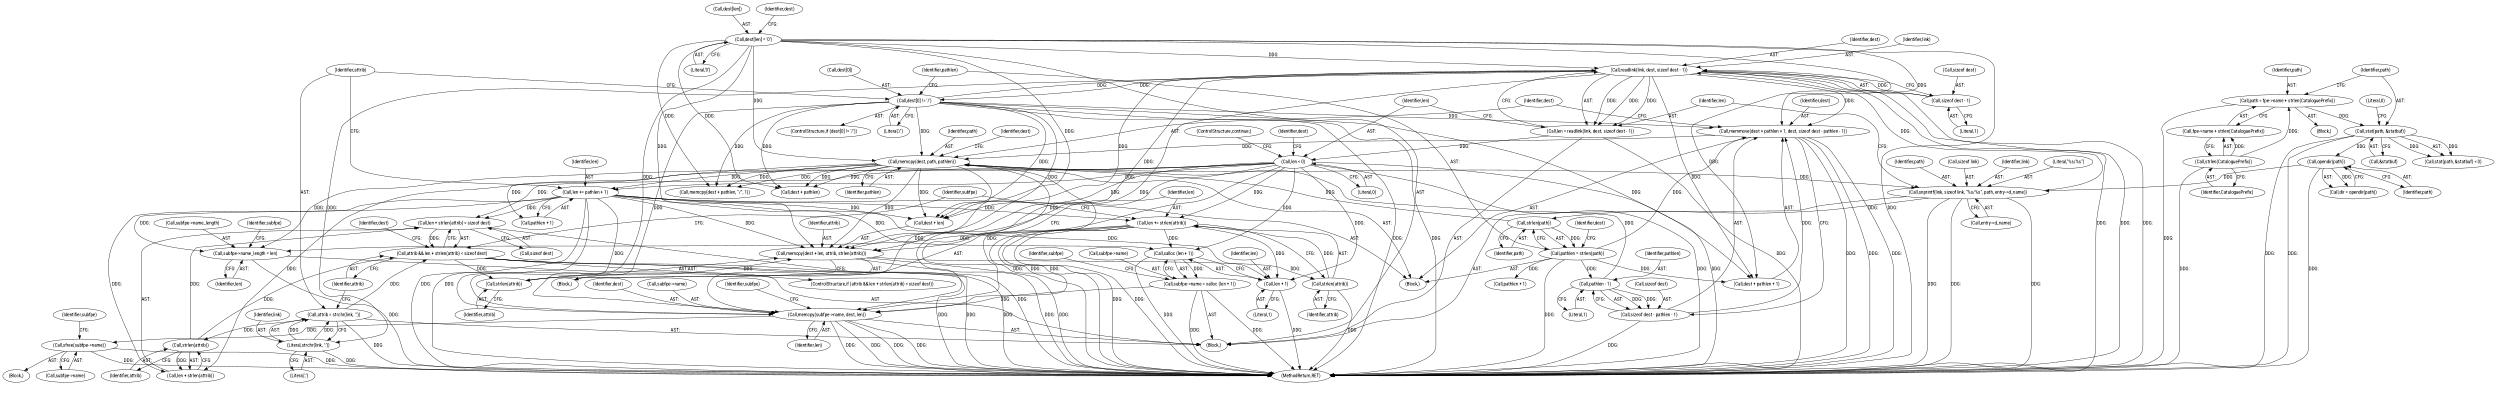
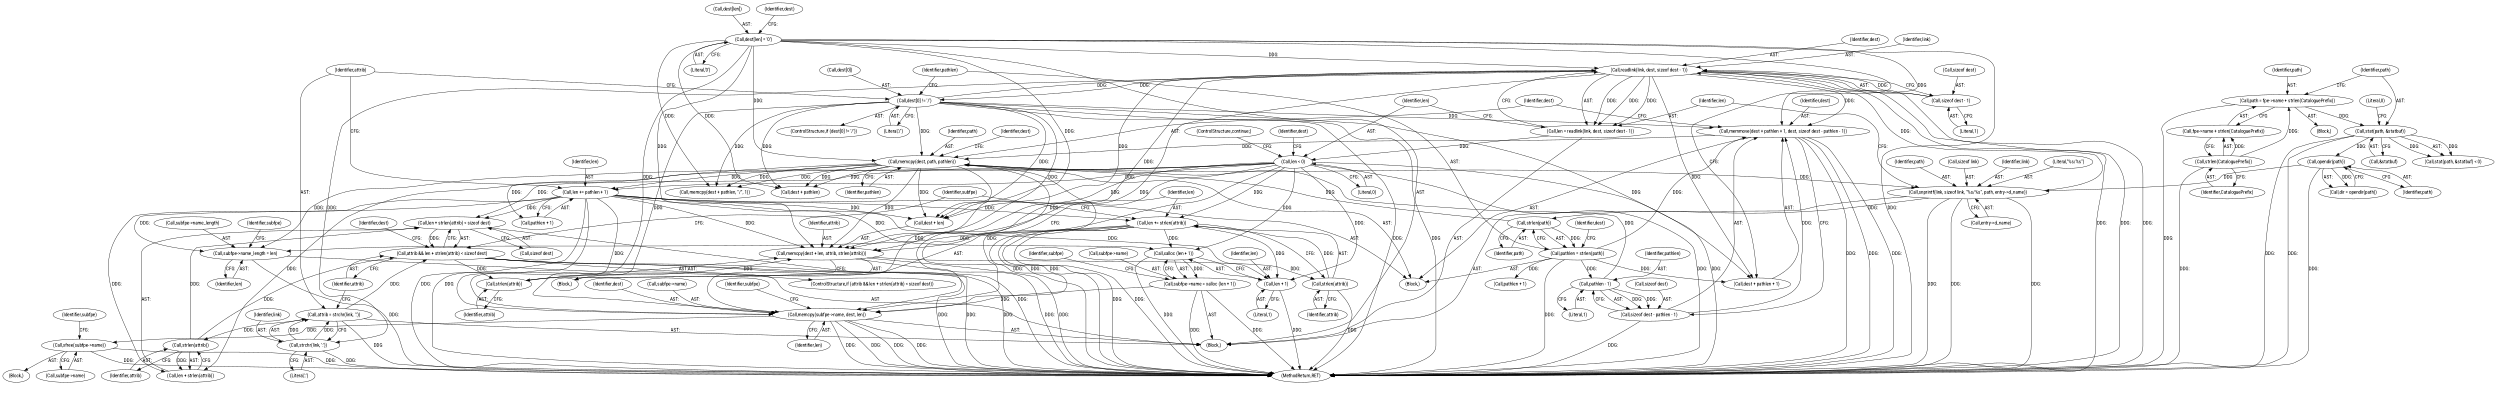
  digraph {
    fontname="Roboto Condensed"
    node [fontname="Roboto Condensed"]
    edge [fontname="Roboto Condensed"]
    n1 [label="(Call,len += strlen(attrib))"]
    n2 [label="(Call,strlen(attrib))"]
    n3 [label="(Call,subfpe->name_length = len)"]
    n4 [label="(Call,xalloc (len + 1))"]
    n5 [label="(Call,memcpy(subfpe->name, dest, len))"]
    n6 [label="(Call,len + 1)"]
    n7 [label="(Block,)"]
    n8 [label="(MethodReturn,RET)"]
    n9 [label="(Identifier,attrib)"]
    n10 [label="(Block,)"]
    n11 [label="(Identifier,len)"]
    n12 [label="(Call,subfpe->name = xalloc (len + 1))"]
    n13 [label="(Call,xfree(subfpe->name))"]
    n14 [label="(Identifier,len)"]
    n15 [label="(Literal,1)"]
    n16 [label="(Call,memcpy(dest + len, attrib, strlen(attrib)))"]
    n17 [label="(Call,strlen(attrib))"]
    n18 [label="(Identifier,attrib)"]
    n19 [label="(Call,dest[len] = '\0')"]
    n20 [label="(Call,readlink(link, dest, sizeof dest - 1))"]
    n21 [label="(Call,memcpy(dest, path, pathlen))"]
    n22 [label="(Call,memmove(dest + pathlen + 1, dest, sizeof dest - pathlen - 1))"]
    n23 [label="(Call,memcpy(dest + pathlen, \"/\", 1))"]
    n24 [label="(Call,dest + len)"]
    n25 [label="(Call,dest + pathlen)"]
    n26 [label="(Call,dest + pathlen + 1)"]
    n27 [label="(Literal,'\0')"]
    n28 [label="(Call,dest[0] != '/')"]
    n29 [label="(Call,sizeof dest - 1)"]
    n30 [label="(Call,len = readlink(link, dest, sizeof dest - 1))"]
-   n31 [label="(Literal,strchr(link, ':'))"]
+   n31 [label="(Call,strchr(link, ':'))"]
    n32 [label="(Call,snprintf(link, sizeof link, \"%s/%s\", path, entry->d_name))"]
    n33 [label="(Call,len += pathlen + 1)"]
    n34 [label="(Call,pathlen + 1)"]
    n35 [label="(Block,)"]
    n36 [label="(Identifier,pathlen)"]
    n37 [label="(Call,sizeof dest - pathlen - 1)"]
    n38 [label="(Literal,'/')"]
    n39 [label="(ControlStructure,if (dest[0] != '/'))"]
    n40 [label="(Literal,1)"]
    n41 [label="(Call,len < 0)"]
    n42 [label="(Call,attrib = strchr(link, ':'))"]
    n43 [label="(Literal,':')"]
    n44 [label="(Call,strlen(path))"]
    n45 [label="(Call,entry->d_name)"]
    n46 [label="(Call,pathlen = strlen(path))"]
    n47 [label="(Identifier,path)"]
    n48 [label="(Call,len + strlen(attrib) < sizeof dest)"]
    n49 [label="(Call,len + strlen(attrib))"]
    n50 [label="(Call,pathlen - 1)"]
    n51 [label="(Call,pathlen + 1)"]
    n52 [label="(Literal,1)"]
    n53 [label="(Call,opendir(path))"]
    n54 [label="(Identifier,path)"]
    n55 [label="(Call,dir = opendir(path))"]
    n56 [label="(Call,stat(path, &statbuf))"]
    n57 [label="(Call,&statbuf)"]
    n58 [label="(Call,stat(path, &statbuf) < 0)"]
    n59 [label="(Call,path = fpe->name + strlen(CataloguePrefix))"]
    n60 [label="(Call,fpe->name + strlen(CataloguePrefix))"]
    n61 [label="(Block,)"]
    n62 [label="(Call,strlen(CataloguePrefix))"]
    n63 [label="(Identifier,CataloguePrefix)"]
    n64 [label="(Literal,0)"]
    n65 [label="(Call,attrib && len + strlen(attrib) < sizeof dest)"]
    n66 [label="(Call,sizeof dest)"]
    n67 [label="(Call,strlen(attrib))"]
    n68 [label="(ControlStructure,if (attrib && len + strlen(attrib) < sizeof dest))"]
    n69 [label="(Identifier,attrib)"]
    n70 [label="(Identifier,attrib)"]
    n71 [label="(Call,subfpe->name)"]
    n72 [label="(Block,)"]
    n73 [label="(Identifier,subfpe)"]
    n74 [label="(Identifier,path)"]
    n75 [label="(Call,dest[0])"]
    n76 [label="(Identifier,attrib)"]
    n77 [label="(Identifier,subfpe)"]
    n78 [label="(Call,sizeof dest)"]
    n79 [label="(Identifier,subfpe)"]
    n80 [label="(Identifier,dest)"]
    n81 [label="(Identifier,dest)"]
    n82 [label="(Identifier,pathlen)"]
    n83 [label="(Call,sizeof link)"]
    n84 [label="(Identifier,link)"]
    n85 [label="(Identifier,dest)"]
    n86 [label="(Call,dest[len])"]
    n87 [label="(Identifier,dest)"]
    n88 [label="(Identifier,dest)"]
    n89 [label="(Identifier,len)"]
    n90 [label="(Identifier,path)"]
    n91 [label="(Identifier,link)"]
    n92 [label="(Identifier,dest)"]
    n93 [label="(Identifier,len)"]
    n94 [label="(Identifier,link)"]
    n95 [label="(ControlStructure,continue;)"]
    n96 [label="(Identifier,pathlen)"]
    n97 [label="(Identifier,dest)"]
    n98 [label="(Call,subfpe->name)"]
    n99 [label="(Identifier,len)"]
    n100 [label="(Identifier,len)"]
    n101 [label="(Literal,\"%s/%s\")"]
    n102 [label="(Identifier,path)"]
    n103 [label="(Identifier,attrib)"]
    n104 [label="(Call,subfpe->name_length)"]
    n105 [label="(Identifier,path)"]
    n106 [label="(Literal,0)"]
    n107 [label="(Identifier,dest)"]
    n108 [label="(Call,sizeof dest)"]
    n109 [label="(Identifier,subfpe)"]
    n110 [label="(Identifier,len)"]
    n111 [label="(Identifier,subfpe)"]
    n112 [label="(Identifier,dest)"]
    n113 [label="(Call,subfpe->name)"]
    n1 -> n2 [label="CFG: "]
    n1 -> n3 [label="DDG: "]
    n1 -> n4 [label="DDG: "]
    n1 -> n5 [label="DDG: "]
    n1 -> n6 [label="DDG: "]
    n1 -> n7 [label="AST: "]
    n1 -> n8 [label="DDG: "]
    n1 -> n8 [label="DDG: "]
    n2 -> n1 [label="AST: "]
    n2 -> n1 [label="DDG: "]
    n2 -> n8 [label="DDG: "]
    n2 -> n9 [label="CFG: "]
    n3 -> n8 [label="DDG: "]
    n3 -> n10 [label="AST: "]
    n3 -> n11 [label="CFG: "]
    n4 -> n6 [label="CFG: "]
    n4 -> n8 [label="DDG: "]
    n4 -> n12 [label="AST: "]
    n4 -> n12 [label="DDG: "]
    n5 -> n8 [label="DDG: "]
    n5 -> n8 [label="DDG: "]
    n5 -> n8 [label="DDG: "]
    n5 -> n8 [label="DDG: "]
    n5 -> n10 [label="AST: "]
    n5 -> n13 [label="DDG: "]
    n5 -> n14 [label="CFG: "]
    n6 -> n4 [label="AST: "]
    n6 -> n8 [label="DDG: "]
    n6 -> n15 [label="CFG: "]
    n9 -> n2 [label="AST: "]
    n11 -> n3 [label="AST: "]
    n12 -> n4 [label="CFG: "]
    n12 -> n5 [label="DDG: "]
    n12 -> n8 [label="DDG: "]
    n12 -> n8 [label="DDG: "]
    n12 -> n10 [label="AST: "]
    n13 -> n8 [label="DDG: "]
    n13 -> n8 [label="DDG: "]
    n13 -> n71 [label="CFG: "]
    n13 -> n72 [label="AST: "]
    n14 -> n5 [label="AST: "]
    n15 -> n6 [label="AST: "]
    n16 -> n2 [label="DDG: "]
    n16 -> n7 [label="AST: "]
    n16 -> n8 [label="DDG: "]
    n16 -> n8 [label="DDG: "]
    n16 -> n17 [label="CFG: "]
    n17 -> n16 [label="AST: "]
    n17 -> n16 [label="DDG: "]
    n17 -> n18 [label="CFG: "]
    n18 -> n17 [label="AST: "]
    n19 -> n5 [label="DDG: "]
    n19 -> n8 [label="DDG: "]
    n19 -> n10 [label="AST: "]
    n19 -> n16 [label="DDG: "]
    n19 -> n20 [label="DDG: "]
    n19 -> n21 [label="DDG: "]
    n19 -> n22 [label="DDG: "]
    n19 -> n23 [label="DDG: "]
    n19 -> n24 [label="DDG: "]
    n19 -> n25 [label="DDG: "]
-   n19 -> n26 [label="DDG: "]
+   n19 -> n26 [label="CFG: "]
    n19 -> n27 [label="CFG: "]
    n20 -> n5 [label="DDG: "]
    n20 -> n8 [label="DDG: "]
    n20 -> n8 [label="DDG: "]
    n20 -> n8 [label="DDG: "]
    n20 -> n16 [label="DDG: "]
    n20 -> n22 [label="DDG: "]
    n20 -> n24 [label="DDG: "]
    n20 -> n26 [label="DDG: "]
    n20 -> n28 [label="DDG: "]
    n20 -> n29 [label="CFG: "]
    n20 -> n30 [label="AST: "]
    n20 -> n30 [label="DDG: "]
    n20 -> n30 [label="DDG: "]
    n20 -> n30 [label="DDG: "]
    n20 -> n31 [label="DDG: "]
    n21 -> n5 [label="DDG: "]
    n21 -> n8 [label="DDG: "]
    n21 -> n8 [label="DDG: "]
    n21 -> n16 [label="DDG: "]
    n21 -> n23 [label="DDG: "]
    n21 -> n23 [label="DDG: "]
    n21 -> n24 [label="DDG: "]
    n21 -> n25 [label="DDG: "]
    n21 -> n25 [label="DDG: "]
    n21 -> n32 [label="DDG: "]
    n21 -> n33 [label="DDG: "]
    n21 -> n34 [label="DDG: "]
    n21 -> n35 [label="AST: "]
    n21 -> n36 [label="CFG: "]
    n22 -> n8 [label="DDG: "]
    n22 -> n8 [label="DDG: "]
    n22 -> n8 [label="DDG: "]
    n22 -> n21 [label="DDG: "]
    n22 -> n35 [label="AST: "]
    n22 -> n37 [label="CFG: "]
    n24 -> n16 [label="AST: "]
    n26 -> n22 [label="AST: "]
    n27 -> n19 [label="AST: "]
    n28 -> n5 [label="DDG: "]
    n28 -> n8 [label="DDG: "]
    n28 -> n8 [label="DDG: "]
    n28 -> n16 [label="DDG: "]
    n28 -> n20 [label="DDG: "]
    n28 -> n21 [label="DDG: "]
    n28 -> n22 [label="DDG: "]
    n28 -> n23 [label="DDG: "]
    n28 -> n24 [label="DDG: "]
    n28 -> n25 [label="DDG: "]
    n28 -> n26 [label="DDG: "]
    n28 -> n38 [label="CFG: "]
    n28 -> n39 [label="AST: "]
    n29 -> n20 [label="AST: "]
    n29 -> n20 [label="DDG: "]
    n29 -> n40 [label="CFG: "]
-   n30 -> n8 [label="DDG: "]
    n30 -> n10 [label="AST: "]
    n30 -> n20 [label="CFG: "]
    n30 -> n41 [label="DDG: "]
    n31 -> n8 [label="DDG: "]
    n31 -> n42 [label="AST: "]
    n31 -> n42 [label="DDG: "]
    n31 -> n42 [label="DDG: "]
    n31 -> n43 [label="CFG: "]
    n32 -> n8 [label="DDG: "]
    n32 -> n8 [label="DDG: "]
    n32 -> n8 [label="DDG: "]
    n32 -> n10 [label="AST: "]
    n32 -> n20 [label="DDG: "]
    n32 -> n44 [label="DDG: "]
    n32 -> n45 [label="CFG: "]
    n33 -> n1 [label="DDG: "]
    n33 -> n3 [label="DDG: "]
    n33 -> n4 [label="DDG: "]
    n33 -> n5 [label="DDG: "]
    n33 -> n6 [label="DDG: "]
    n33 -> n8 [label="DDG: "]
    n33 -> n8 [label="DDG: "]
    n33 -> n16 [label="DDG: "]
    n33 -> n24 [label="DDG: "]
    n33 -> n34 [label="CFG: "]
    n33 -> n35 [label="AST: "]
    n33 -> n48 [label="DDG: "]
    n33 -> n49 [label="DDG: "]
    n34 -> n33 [label="AST: "]
    n36 -> n21 [label="AST: "]
    n37 -> n8 [label="DDG: "]
    n37 -> n22 [label="AST: "]
    n37 -> n22 [label="DDG: "]
    n37 -> n50 [label="CFG: "]
    n38 -> n28 [label="AST: "]
    n40 -> n29 [label="AST: "]
    n41 -> n1 [label="DDG: "]
    n41 -> n3 [label="DDG: "]
    n41 -> n4 [label="DDG: "]
    n41 -> n5 [label="DDG: "]
    n41 -> n6 [label="DDG: "]
    n41 -> n8 [label="DDG: "]
    n41 -> n8 [label="DDG: "]
    n41 -> n16 [label="DDG: "]
    n41 -> n24 [label="DDG: "]
    n41 -> n33 [label="DDG: "]
    n41 -> n48 [label="DDG: "]
    n41 -> n49 [label="DDG: "]
    n41 -> n64 [label="CFG: "]
    n42 -> n8 [label="DDG: "]
    n42 -> n10 [label="AST: "]
    n42 -> n31 [label="CFG: "]
    n42 -> n65 [label="DDG: "]
    n42 -> n67 [label="DDG: "]
    n43 -> n31 [label="AST: "]
    n44 -> n21 [label="DDG: "]
    n44 -> n46 [label="AST: "]
    n44 -> n46 [label="DDG: "]
    n44 -> n47 [label="CFG: "]
    n45 -> n32 [label="AST: "]
    n46 -> n8 [label="DDG: "]
    n46 -> n22 [label="DDG: "]
    n46 -> n26 [label="DDG: "]
    n46 -> n35 [label="AST: "]
    n46 -> n44 [label="CFG: "]
    n46 -> n50 [label="DDG: "]
    n46 -> n51 [label="DDG: "]
    n47 -> n44 [label="AST: "]
    n48 -> n8 [label="DDG: "]
    n48 -> n65 [label="AST: "]
    n48 -> n65 [label="DDG: "]
    n48 -> n66 [label="CFG: "]
    n49 -> n48 [label="AST: "]
    n49 -> n67 [label="CFG: "]
    n50 -> n21 [label="DDG: "]
    n50 -> n37 [label="AST: "]
    n50 -> n37 [label="DDG: "]
    n50 -> n37 [label="DDG: "]
    n50 -> n52 [label="CFG: "]
    n52 -> n50 [label="AST: "]
    n53 -> n8 [label="DDG: "]
    n53 -> n32 [label="DDG: "]
    n53 -> n54 [label="CFG: "]
    n53 -> n55 [label="AST: "]
    n53 -> n55 [label="DDG: "]
    n54 -> n53 [label="AST: "]
    n55 -> n53 [label="CFG: "]
    n56 -> n8 [label="DDG: "]
    n56 -> n8 [label="DDG: "]
    n56 -> n53 [label="DDG: "]
    n56 -> n57 [label="CFG: "]
    n56 -> n58 [label="AST: "]
    n56 -> n58 [label="DDG: "]
    n56 -> n58 [label="DDG: "]
    n57 -> n56 [label="AST: "]
    n59 -> n8 [label="DDG: "]
    n59 -> n56 [label="DDG: "]
    n59 -> n60 [label="CFG: "]
    n59 -> n61 [label="AST: "]
    n60 -> n59 [label="AST: "]
    n60 -> n62 [label="CFG: "]
    n62 -> n8 [label="DDG: "]
    n62 -> n59 [label="DDG: "]
    n62 -> n60 [label="AST: "]
    n62 -> n60 [label="DDG: "]
    n62 -> n63 [label="CFG: "]
    n63 -> n62 [label="AST: "]
    n64 -> n41 [label="AST: "]
    n65 -> n8 [label="DDG: "]
    n65 -> n8 [label="DDG: "]
    n65 -> n8 [label="DDG: "]
    n65 -> n17 [label="DDG: "]
    n65 -> n48 [label="CFG: "]
    n65 -> n68 [label="AST: "]
    n65 -> n69 [label="CFG: "]
    n66 -> n48 [label="AST: "]
    n67 -> n48 [label="DDG: "]
    n67 -> n49 [label="AST: "]
    n67 -> n49 [label="DDG: "]
    n67 -> n65 [label="DDG: "]
    n67 -> n70 [label="CFG: "]
    n69 -> n42 [label="CFG: "]
    n69 -> n65 [label="AST: "]
    n70 -> n67 [label="AST: "]
    n71 -> n13 [label="AST: "]
    n73 -> n3 [label="CFG: "]
    n74 -> n56 [label="AST: "]
    n74 -> n59 [label="CFG: "]
    n75 -> n28 [label="AST: "]
    n76 -> n28 [label="CFG: "]
    n76 -> n33 [label="CFG: "]
    n76 -> n42 [label="AST: "]
    n77 -> n13 [label="CFG: "]
    n78 -> n29 [label="AST: "]
    n79 -> n5 [label="CFG: "]
    n80 -> n21 [label="AST: "]
    n80 -> n22 [label="CFG: "]
    n81 -> n41 [label="CFG: "]
    n82 -> n28 [label="CFG: "]
    n82 -> n46 [label="AST: "]
    n83 -> n32 [label="AST: "]
    n84 -> n20 [label="AST: "]
    n85 -> n21 [label="CFG: "]
    n86 -> n19 [label="AST: "]
    n87 -> n20 [label="AST: "]
    n88 -> n65 [label="CFG: "]
    n89 -> n33 [label="AST: "]
    n90 -> n59 [label="AST: "]
    n91 -> n31 [label="AST: "]
    n92 -> n19 [label="CFG: "]
    n93 -> n1 [label="AST: "]
    n93 -> n16 [label="CFG: "]
    n94 -> n32 [label="AST: "]
    n95 -> n41 [label="CFG: "]
    n96 -> n50 [label="AST: "]
    n97 -> n5 [label="AST: "]
    n98 -> n12 [label="AST: "]
    n99 -> n30 [label="AST: "]
    n99 -> n32 [label="CFG: "]
    n100 -> n6 [label="AST: "]
    n101 -> n32 [label="AST: "]
    n102 -> n21 [label="AST: "]
    n103 -> n16 [label="AST: "]
    n104 -> n3 [label="AST: "]
    n105 -> n32 [label="AST: "]
    n106 -> n56 [label="CFG: "]
    n107 -> n22 [label="AST: "]
    n108 -> n37 [label="AST: "]
    n109 -> n1 [label="CFG: "]
    n109 -> n65 [label="CFG: "]
    n110 -> n30 [label="CFG: "]
    n110 -> n41 [label="AST: "]
    n111 -> n12 [label="CFG: "]
    n112 -> n46 [label="CFG: "]
    n113 -> n5 [label="AST: "]
  }
